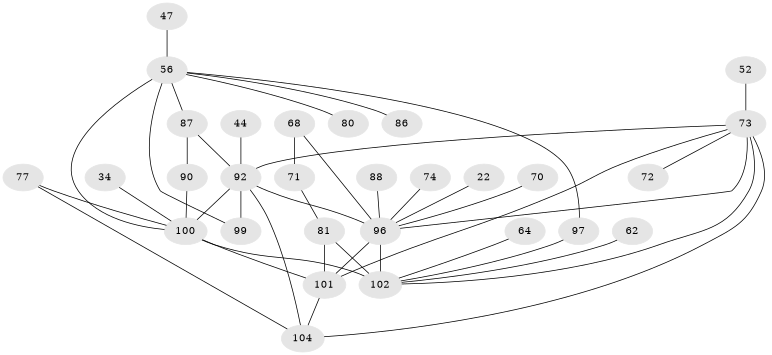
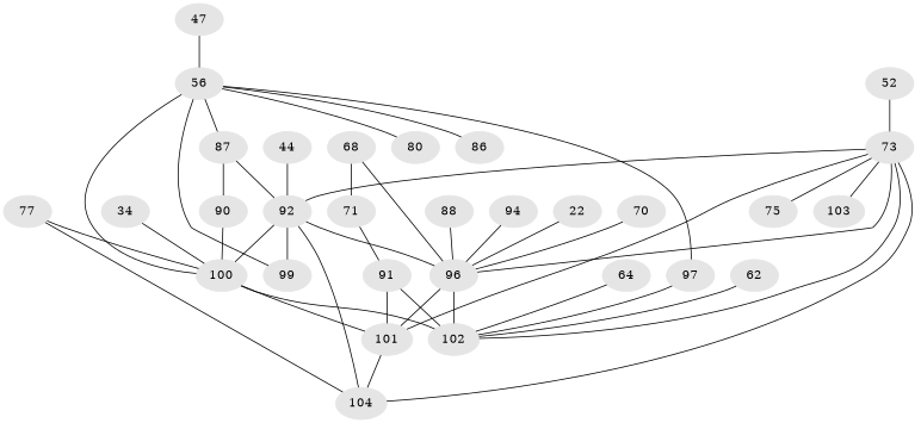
  graph {
    node [color=gray90 style=filled]
    96 [super="+10+14+27+62+79+6"]
    102 [super="+85+13+74"]
    101 [super="+41+83+98+95"]
    22
    100 [super="+67+78+93+84"]
    34
    92 [super="+7+45+89+4"]
    44
    52 [super="+40"]
    73 [super="+69+58+72"]
    99 [super="+82"]
    104 [super="+36+49"]
    56 [super="+20+17+38"]
    80 [super="+59"]
    86
    87 [super="+76"]
    97 [super="+60"]
    47
-   75 [label=72]
+   75
+   103
    90 [super="+53"]
    64
    n23 [label=62]
    68 [super="+16"]
    71
-   81 [super="+19+50+66"]
+   81 [super="+19+50+66" label=91]
    70
    77
    88 [super="+28+30"]
-   94 [label=74]
+   94
    96 -- 102
    96 -- 101
    101 -- 104
    22 -- 96
    100 -- 102 [weight=4]
    100 -- 101 [weight=2]
    34 -- 100 [weight=2]
    92 -- 96 [weight=3]
    92 -- 100 [weight=4]
    92 -- 99
    92 -- 104
    44 -- 92
    52 -- 73
    73 -- 96 [weight=3]
    73 -- 102
    73 -- 101
    73 -- 92
    73 -- 104
    73 -- 75
+   73 -- 103
    56 -- 100 [weight=5]
    56 -- 99
    56 -- 80
    56 -- 86
    56 -- 87 [weight=3]
    56 -- 97
    87 -- 92
    87 -- 90
    97 -- 102
    47 -- 56
    90 -- 100
    64 -- 102
    n23 -- 102
    68 -- 96
    68 -- 71
    71 -- 81
    81 -- 102 [weight=3]
    81 -- 101 [weight=4]
    70 -- 96
    77 -- 100
    77 -- 104
    88 -- 96
    94 -- 96
  }
